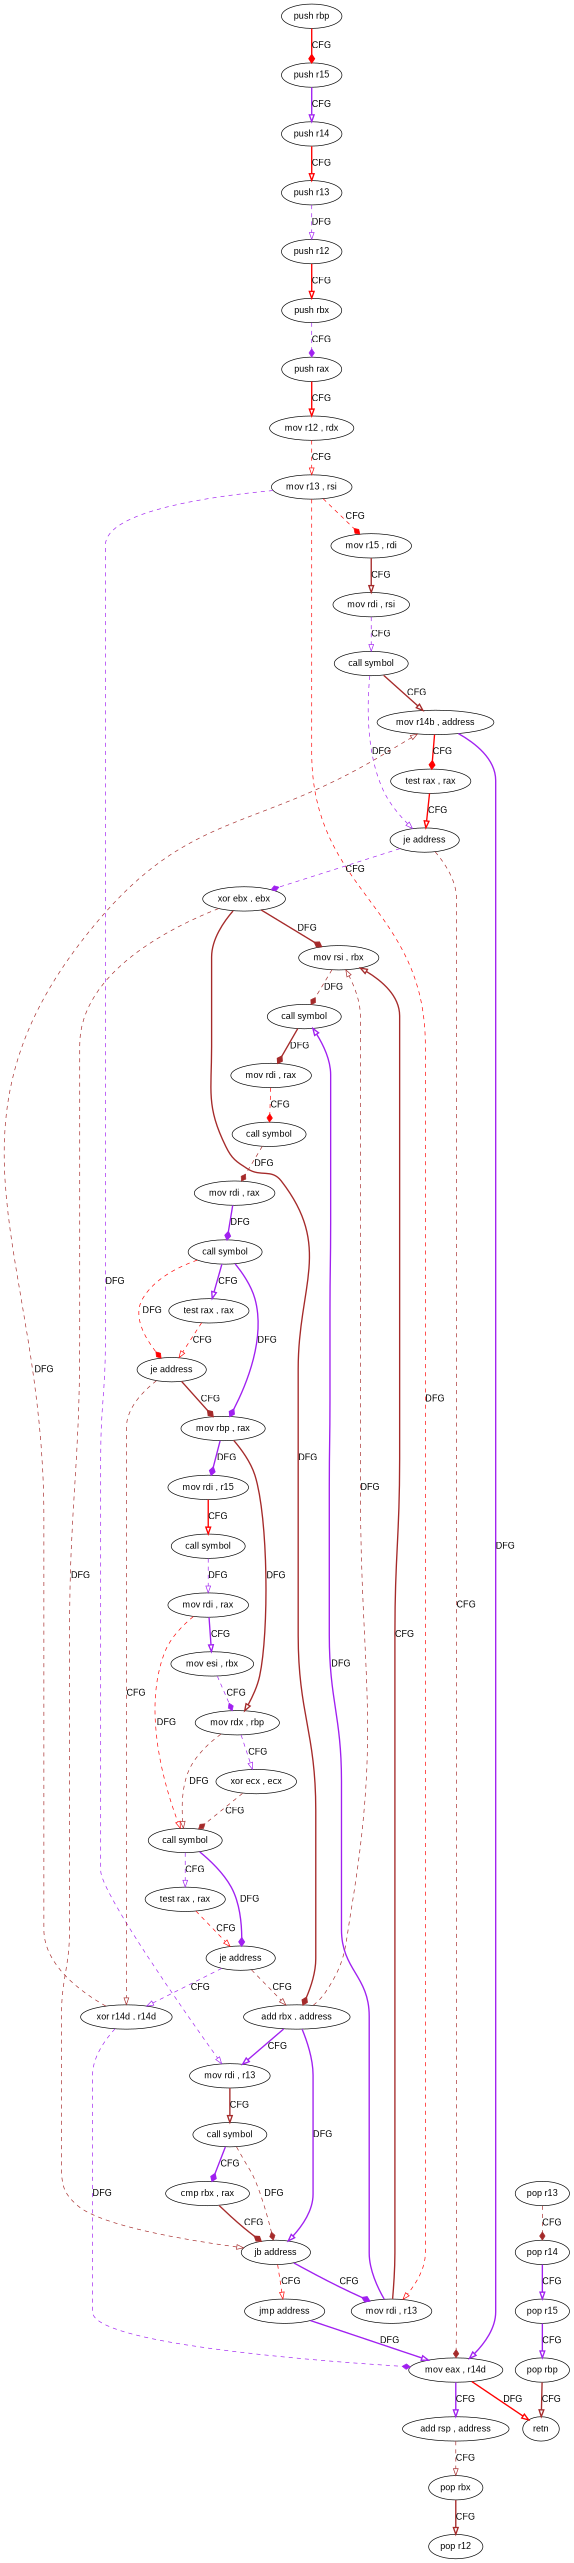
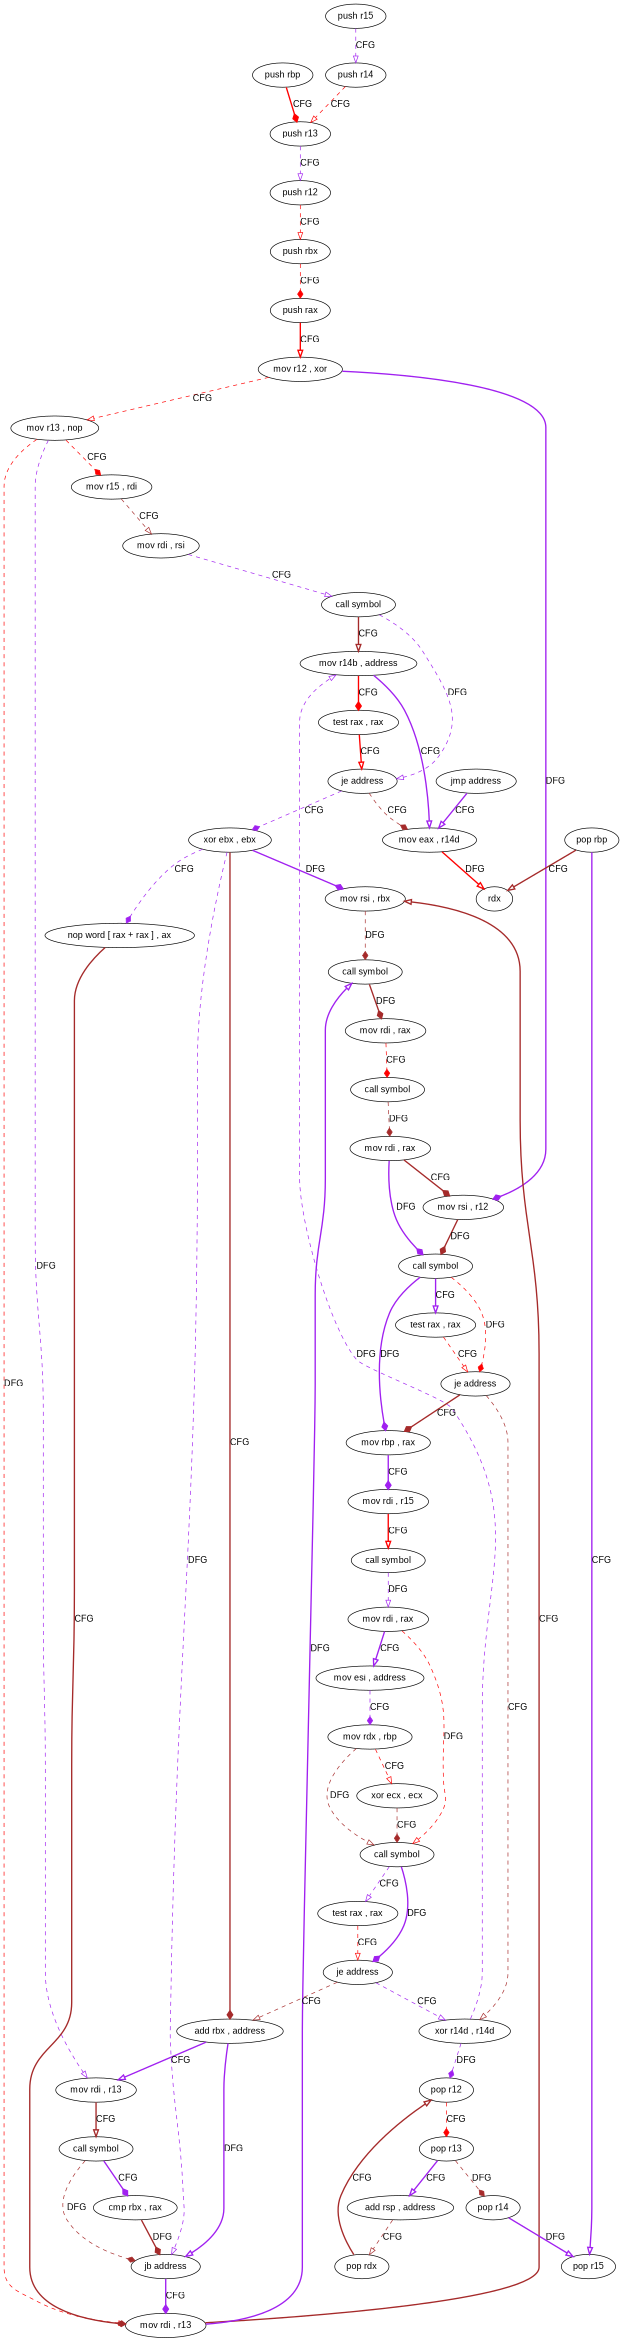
  digraph {
    fontname="Liberation Sans"
    node [fontname="Liberation Sans"]
    edge [arrowhead=onormal color=purple fontname="Liberation Sans" style=dashed]
    n1 [label="push rbp"]
    n2 [label="push r15"]
    n3 [label="push r14"]
    n4 [label="push r13"]
    n5 [label="push r12"]
    n6 [label="push rbx"]
    n7 [label="push rax"]
-   n8 [label="mov r12 , rdx"]
-   n9 [label="mov r13 , rsi"]
+   n8 [label="mov r12 , xor"]
+   n9 [label="mov r13 , nop"]
+   n10 [label="mov rsi , r12"]
    n11 [label="mov r15 , rdi"]
    n12 [label="mov rdi , r13"]
    n13 [label="mov rdi , r13"]
    n14 [label="call symbol"]
    n15 [label="mov rdi , rsi"]
    n16 [label="mov rsi , rbx"]
    n17 [label="call symbol"]
    n18 [label="call symbol"]
    n19 [label="call symbol"]
    n20 [label="mov r14b , address"]
    n21 [label="je address"]
    n22 [label="test rax , rax"]
    n23 [label="mov eax , r14d"]
    n24 [label="xor ebx , ebx"]
    n25 [label="add rsp , address"]
-   n26 [label=retn]
+   n26 [label=rdx]
+   n27 [label="nop word [ rax + rax ] , ax"]
    n28 [label="add rbx , address"]
    n29 [label="jb address"]
-   n30 [label="pop rbx"]
+   n30 [label="pop rdx"]
    n31 [label="jmp address"]
    n32 [label="pop r12"]
    n33 [label="pop r13"]
    n34 [label="pop r14"]
    n35 [label="pop r15"]
    n36 [label="pop rbp"]
    n37 [label="mov rdi , rax"]
    n38 [label="xor r14d , r14d"]
    n39 [label="mov rbp , rax"]
    n40 [label="mov rdi , r15"]
    n41 [label="mov rdx , rbp"]
    n42 [label="call symbol"]
    n43 [label="call symbol"]
    n44 [label="xor ecx , ecx"]
    n45 [label="mov rdi , rax"]
-   n46 [label="mov esi , rbx"]
+   n46 [label="mov esi , address"]
    n47 [label="test rax , rax"]
    n48 [label="je address"]
    n49 [label="cmp rbx , rax"]
    n50 [label="call symbol"]
    n51 [label="mov rdi , rax"]
    n52 [label="test rax , rax"]
    n53 [label="je address"]
-   n1 -> n2 [arrowhead=diamond color=red label=CFG style=bold]
-   n2 -> n3 [label=CFG style=bold]
-   n3 -> n4 [color=red label=CFG style=bold]
-   n4 -> n5 [label=DFG]
-   n5 -> n6 [color=red label=CFG style=bold]
-   n6 -> n7 [arrowhead=diamond label=CFG]
+   n1 -> n4 [arrowhead=diamond color=red label=CFG style=bold]
+   n2 -> n3 [label=CFG]
+   n3 -> n4 [color=red label=CFG]
+   n4 -> n5 [label=CFG]
+   n5 -> n6 [color=red label=CFG]
+   n6 -> n7 [arrowhead=diamond color=red label=CFG]
    n7 -> n8 [color=red label=CFG style=bold]
    n8 -> n9 [color=red label=CFG]
+   n8 -> n10 [arrowhead=diamond label=DFG style=bold]
    n9 -> n11 [arrowhead=diamond color=red label=CFG]
    n9 -> n12 [color=red label=DFG]
    n9 -> n13 [label=DFG]
-   n11 -> n15 [color=brown label=CFG style=bold]
+   n10 -> n14 [arrowhead=diamond color=brown label=DFG style=bold]
+   n11 -> n15 [color=brown label=CFG]
    n12 -> n16 [color=brown label=CFG style=bold]
    n12 -> n17 [label=DFG style=bold]
    n13 -> n18 [color=brown label=CFG style=bold]
    n14 -> n39 [arrowhead=diamond label=DFG style=bold]
    n14 -> n52 [label=CFG style=bold]
    n14 -> n53 [arrowhead=diamond color=red label=DFG]
    n15 -> n19 [label=CFG]
    n16 -> n17 [arrowhead=diamond color=brown label=DFG]
    n17 -> n37 [arrowhead=diamond color=brown label=DFG style=bold]
    n18 -> n29 [arrowhead=diamond color=brown label=DFG]
    n18 -> n49 [arrowhead=diamond label=CFG style=bold]
    n19 -> n20 [color=brown label=CFG style=bold]
    n19 -> n21 [label=DFG]
    n20 -> n22 [arrowhead=diamond color=red label=CFG style=bold]
-   n20 -> n23 [label=DFG style=bold]
+   n20 -> n23 [label=CFG style=bold]
    n21 -> n23 [arrowhead=diamond color=brown label=CFG]
    n21 -> n24 [arrowhead=diamond label=CFG]
    n22 -> n21 [color=red label=CFG style=bold]
-   n23 -> n25 [label=CFG style=bold]
+   n33 -> n25 [label=CFG style=bold]
    n23 -> n26 [color=red label=DFG style=bold]
-   n24 -> n16 [arrowhead=diamond color=brown label=DFG style=bold]
-   n24 -> n28 [arrowhead=diamond color=brown label=DFG style=bold]
-   n24 -> n29 [color=brown label=DFG]
+   n24 -> n16 [arrowhead=diamond label=DFG style=bold]
+   n24 -> n27 [arrowhead=diamond label=CFG]
+   n24 -> n28 [arrowhead=diamond color=brown label=CFG style=bold]
+   n24 -> n29 [label=DFG]
    n25 -> n30 [color=brown label=CFG]
+   n27 -> n12 [arrowhead=diamond color=brown label=CFG style=bold]
    n28 -> n13 [label=CFG style=bold]
-   n28 -> n16 [color=brown label=DFG]
    n28 -> n29 [label=DFG style=bold]
    n29 -> n12 [arrowhead=diamond label=CFG style=bold]
-   n29 -> n31 [color=red label=CFG]
    n30 -> n32 [color=brown label=CFG style=bold]
-   n31 -> n23 [label=DFG style=bold]
-   n33 -> n34 [arrowhead=diamond color=brown label=CFG]
-   n34 -> n35 [label=CFG style=bold]
-   n35 -> n36 [label=CFG style=bold]
+   n31 -> n23 [label=CFG style=bold]
+   n32 -> n33 [arrowhead=diamond color=red label=CFG]
+   n33 -> n34 [arrowhead=diamond color=brown label=DFG]
+   n34 -> n35 [label=DFG style=bold]
+   n36 -> n35 [label=CFG style=bold]
    n36 -> n26 [color=brown label=CFG style=bold]
    n37 -> n50 [arrowhead=diamond color=red label=CFG]
-   n38 -> n20 [color=brown label=DFG]
-   n38 -> n23 [arrowhead=diamond label=DFG]
-   n39 -> n40 [arrowhead=diamond label=DFG style=bold]
-   n39 -> n41 [color=brown label=DFG style=bold]
+   n38 -> n20 [label=DFG]
+   n38 -> n32 [arrowhead=diamond label=DFG]
+   n39 -> n40 [arrowhead=diamond label=CFG style=bold]
    n40 -> n42 [color=red label=CFG style=bold]
    n41 -> n43 [color=brown label=DFG]
-   n41 -> n44 [label=CFG]
+   n41 -> n44 [color=red label=CFG]
    n42 -> n45 [label=DFG]
    n43 -> n47 [label=CFG]
    n43 -> n48 [arrowhead=diamond label=DFG style=bold]
    n44 -> n43 [arrowhead=diamond color=brown label=CFG]
    n45 -> n43 [color=red label=DFG]
    n45 -> n46 [label=CFG style=bold]
    n46 -> n41 [arrowhead=diamond label=CFG]
    n47 -> n48 [color=red label=CFG]
    n48 -> n28 [color=brown label=CFG]
    n48 -> n38 [label=CFG]
-   n49 -> n29 [arrowhead=diamond color=brown label=CFG style=bold]
+   n49 -> n29 [arrowhead=diamond color=brown label=DFG style=bold]
    n50 -> n51 [arrowhead=diamond color=brown label=DFG]
+   n51 -> n10 [arrowhead=diamond color=brown label=CFG style=bold]
    n51 -> n14 [arrowhead=diamond label=DFG style=bold]
    n52 -> n53 [color=red label=CFG]
    n53 -> n38 [color=brown label=CFG]
    n53 -> n39 [arrowhead=diamond color=brown label=CFG style=bold]
  }
